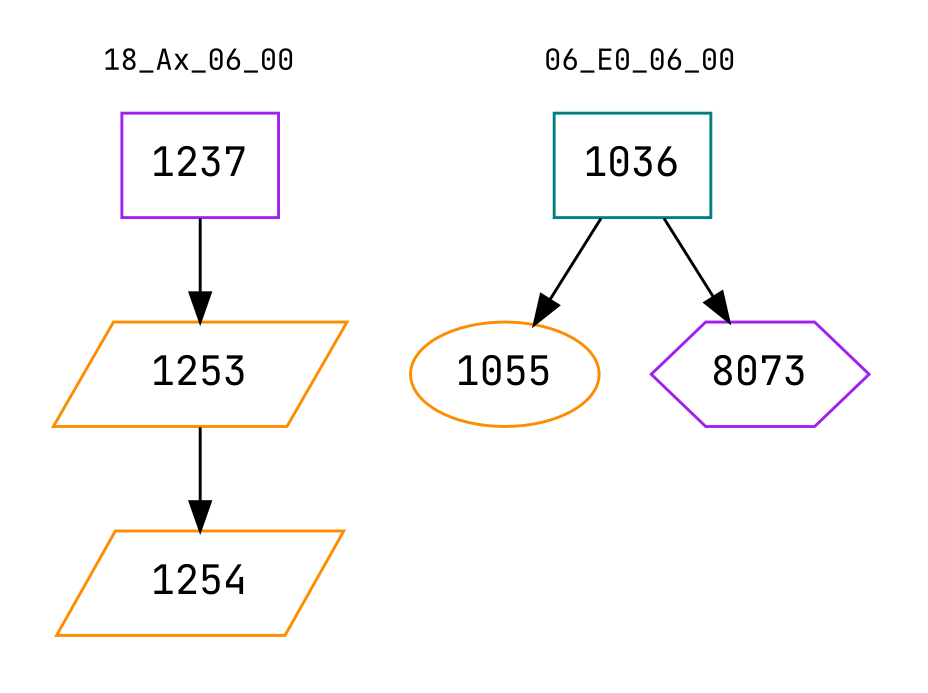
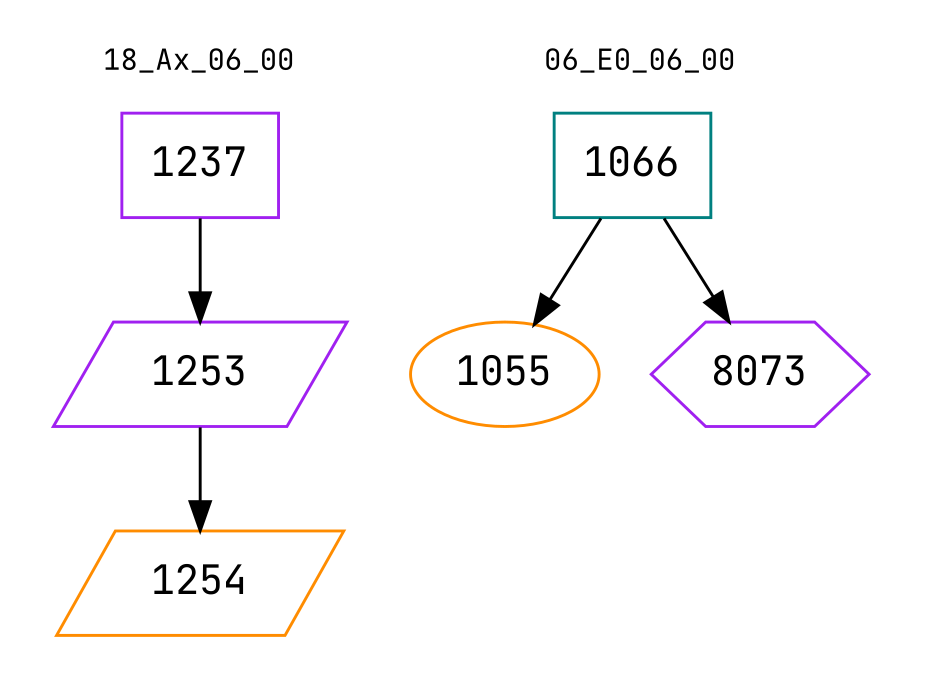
  digraph {
    fontname="JetBrains Mono"
    node [color=darkorange fontname="JetBrains Mono" shape=parallelogram]
    edge [color=black fontname="JetBrains Mono"]
-   n1 [label=1253]
+   n1 [color=purple label=1253]
    n2 [color=purple label=1237 shape=box]
    n3 [label=1254]
-   n4 [color=teal label=1036 shape=box]
+   n4 [color=teal label=1066 shape=box]
    n5 [label=1055 shape=ellipse]
    n6 [color=purple label=8073 shape=hexagon]
    subgraph cluster_1 {
      color=white
      fontsize=10
      label="18_Ax_06_00"
      n1
      n2
      n3
    }
    subgraph cluster_2 {
      color=white
      fontsize=10
      label="06_E0_06_00"
      n4
      n5
      n6
    }
    n1 -> n3
    n2 -> n1
    n4 -> n5
    n4 -> n6
  }
